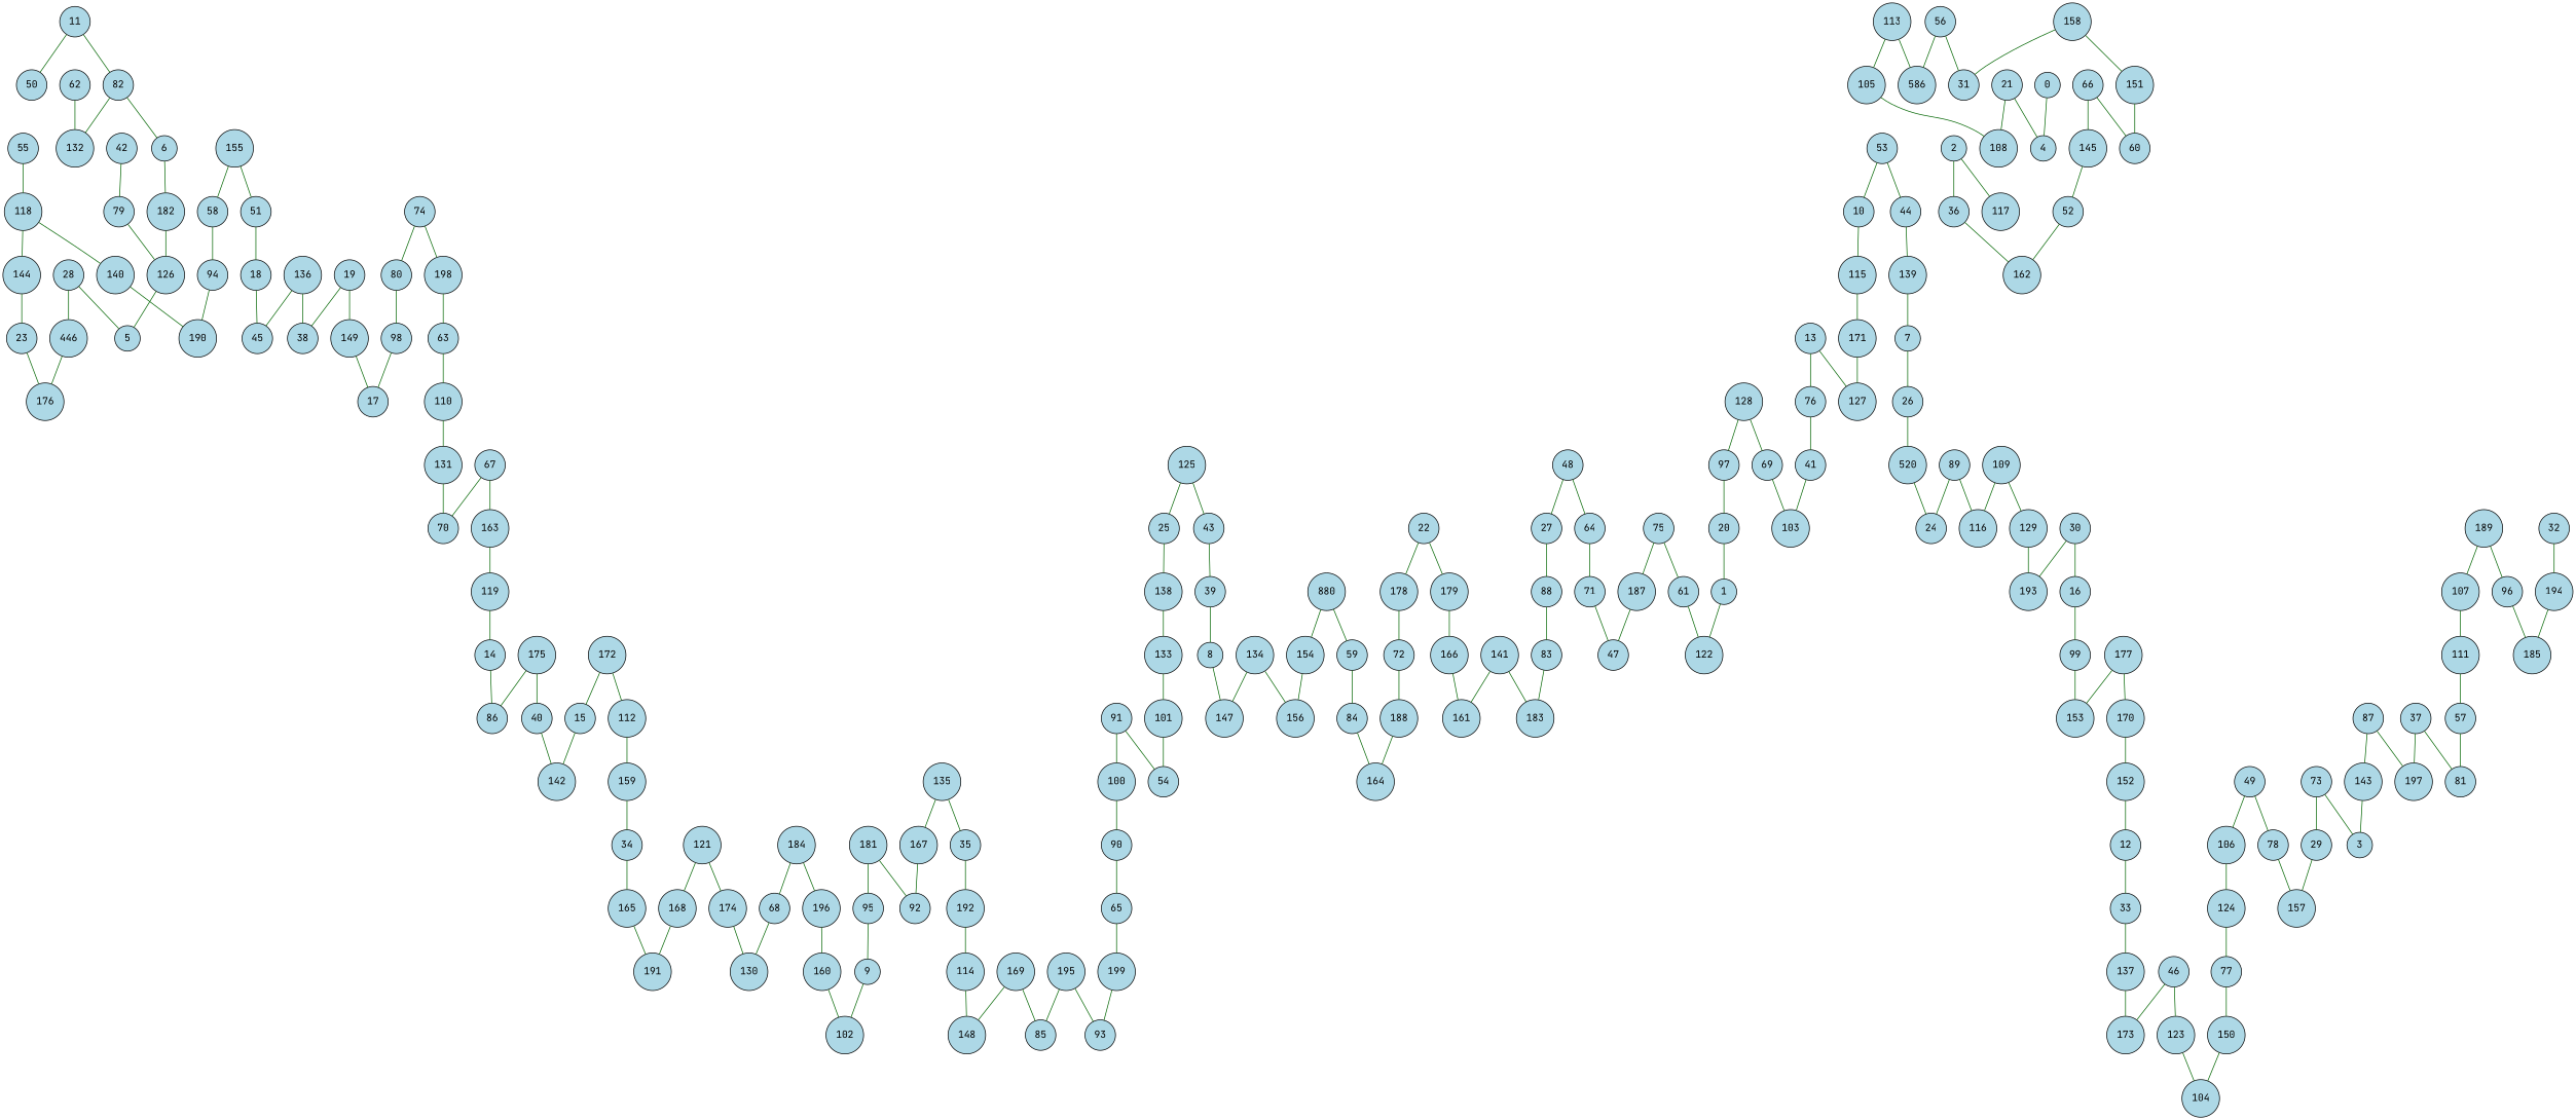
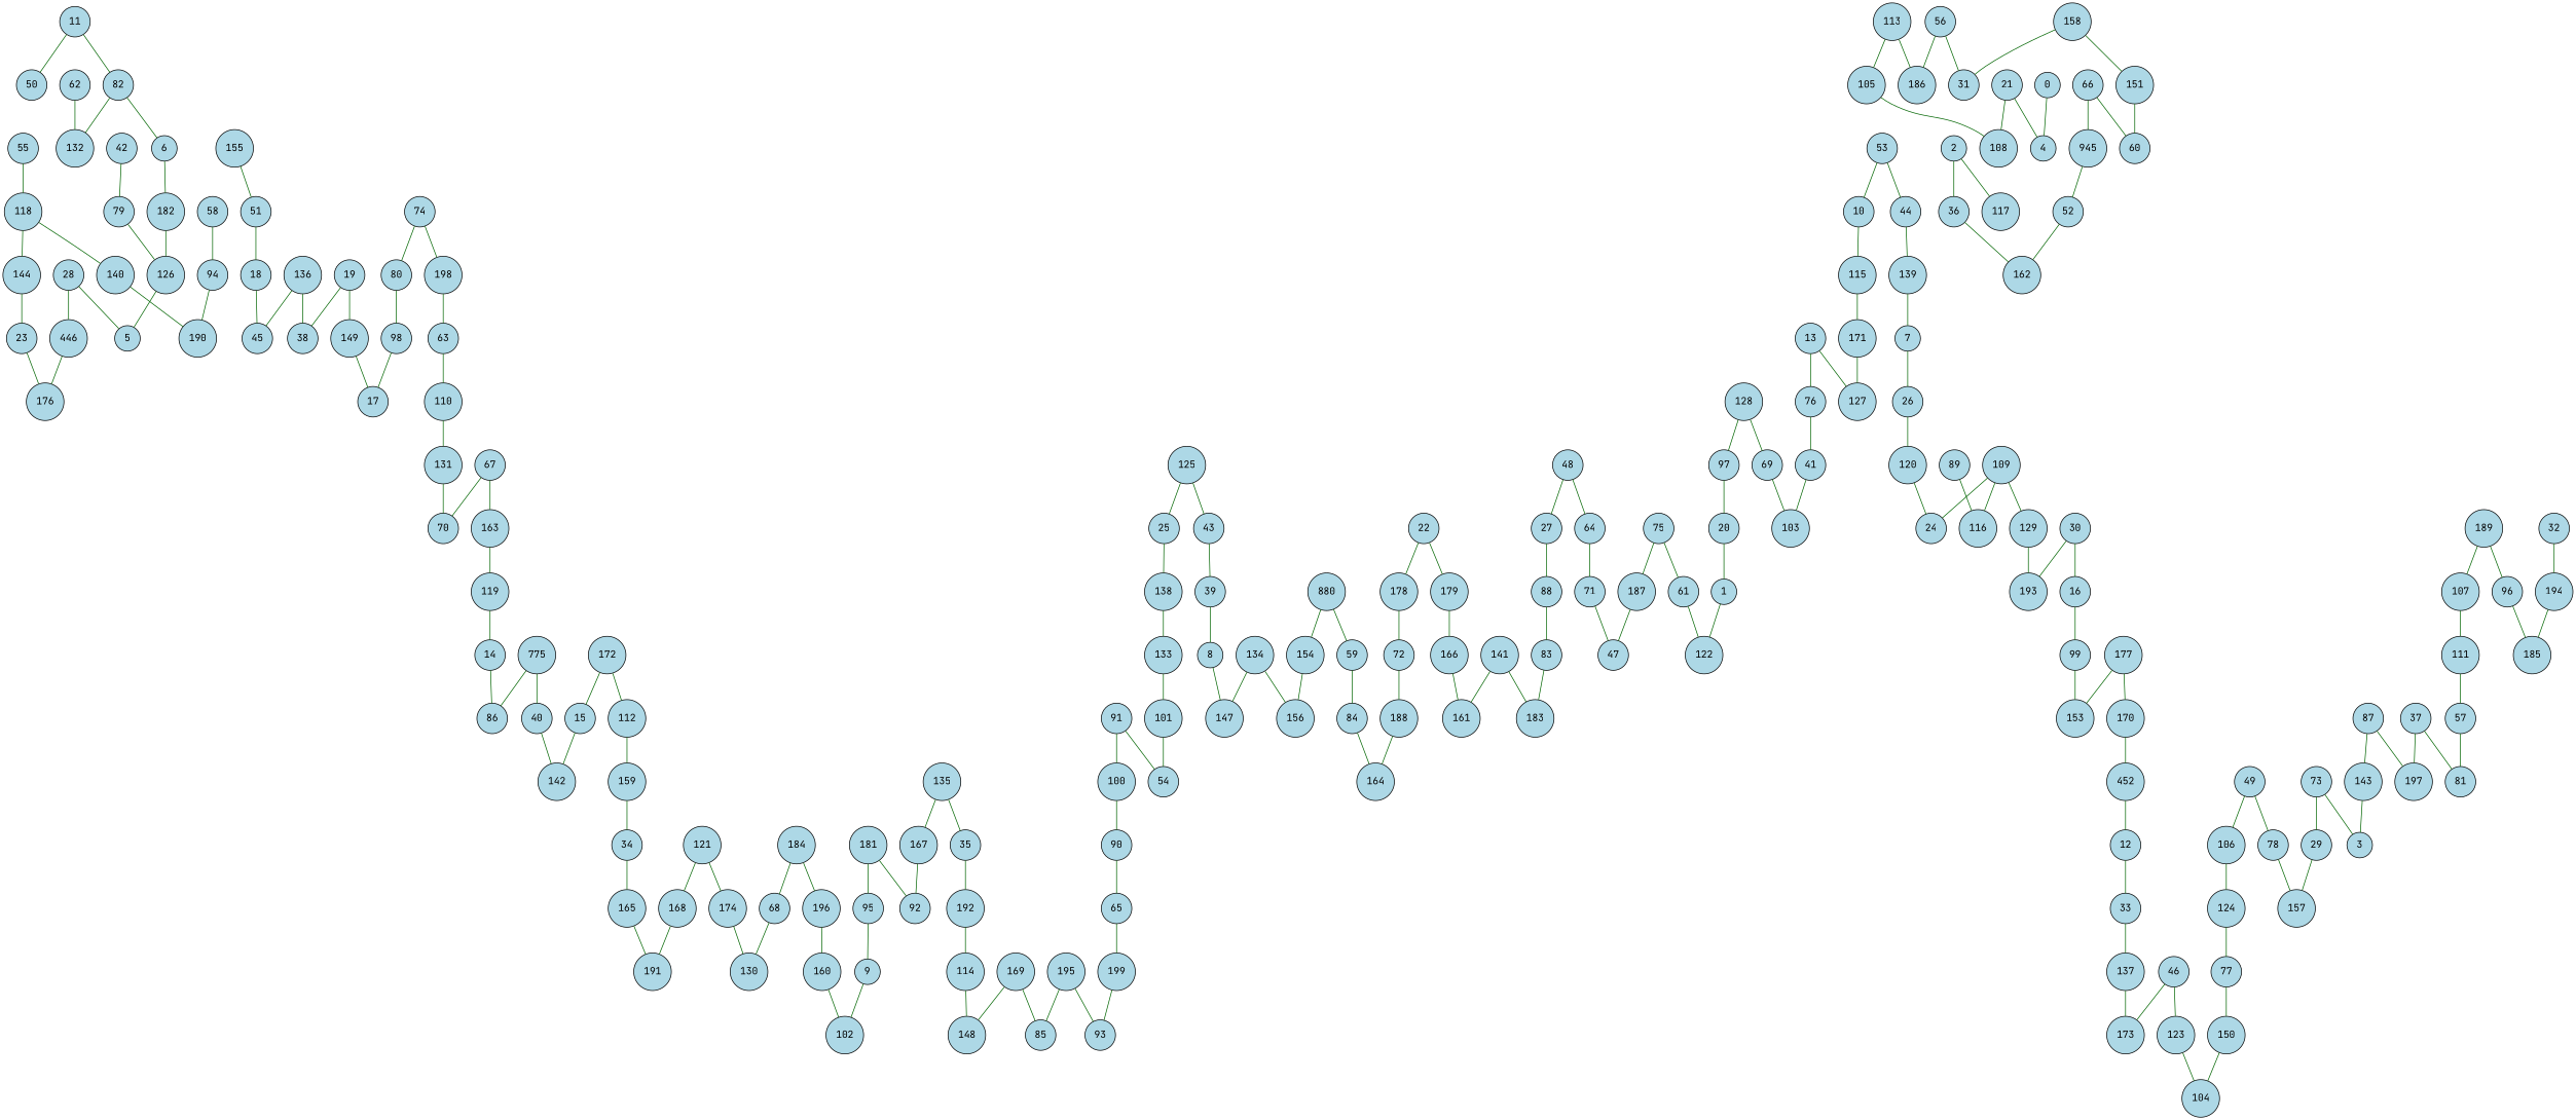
  graph {
    fontname="JetBrains Mono"
    node [fillcolor=lightblue fontname="JetBrains Mono" shape=circle style=filled]
    edge [color=darkgreen fontname="JetBrains Mono"]
    55
    118
    144
    140
    23
    190
    11
    82
    50
    6
    132
    182
    155
    58
    51
    94
    18
    126
    45
    5
-   175
+   175 [label=775]
    86
    40
    142
    176
    28
    n27 [label=446]
    136
    38
    181
    92
    95
    9
    67
    70
    163
    119
    42
    79
    14
    15
    80
    98
    17
    125
    43
    25
    39
    138
    8
    169
    148
    85
    141
    183
    161
    74
    198
    63
    114
    110
    131
    172
    112
    159
    34
    19
    149
    135
    167
    35
    192
    22
    178
    179
    72
    166
    188
    32
    194
    185
    196
    160
    102
    133
    27
    88
    83
    53
    44
    10
    139
    115
    7
    62
    184
    68
    130
    165
    164
    89
    116
    24
    171
    127
    84
    101
    54
    199
    93
    65
    191
    121
    174
    168
    123
    104
    106
    124
    77
    150
    195
    41
    103
    48
    64
    71
    91
    100
    90
    113
-   186 [label=586]
+   186
    105
    108
    49
    78
    157
    33
    137
    173
    57
    81
    46
    107
    111
    37
    197
    56
    31
    30
    16
    193
    99
    153
-   120 [label=520]
-   145
+   120
+   145 [label=945]
    52
    162
    128
    97
    69
    20
    1
    87
    143
    3
    147
    26
    66
    60
    12
    73
    29
    n174 [label=880]
    59
    154
    156
    36
    75
    187
    61
    47
    122
-   152
+   152 [label=452]
    170
    134
    21
    4
    96
    13
    76
    189
    109
    129
    158
    151
    177
    2
    117
    0
    55 -- 118
    118 -- 144
    118 -- 140
    144 -- 23
    140 -- 190
    23 -- 176
    11 -- 82
    11 -- 50
    82 -- 6
    82 -- 132
    6 -- 182
    182 -- 126
-   155 -- 58
    155 -- 51
    58 -- 94
    51 -- 18
    94 -- 190
    18 -- 45
    126 -- 5
    175 -- 86
    175 -- 40
    40 -- 142
    28 -- 5
    28 -- n27
    n27 -- 176
    136 -- 45
    136 -- 38
    181 -- 92
    181 -- 95
    95 -- 9
    9 -- 102
    67 -- 70
    67 -- 163
    163 -- 119
    119 -- 14
    42 -- 79
    79 -- 126
    14 -- 86
    15 -- 142
    80 -- 98
    98 -- 17
    125 -- 43
    125 -- 25
    43 -- 39
    25 -- 138
    39 -- 8
    138 -- 133
    8 -- 147
    169 -- 148
    169 -- 85
    141 -- 183
    141 -- 161
    74 -- 80
    74 -- 198
    198 -- 63
    63 -- 110
    114 -- 148
    110 -- 131
    131 -- 70
    172 -- 15
    172 -- 112
    112 -- 159
    159 -- 34
    34 -- 165
    19 -- 38
    19 -- 149
    149 -- 17
    135 -- 167
    135 -- 35
    167 -- 92
    35 -- 192
    192 -- 114
    22 -- 178
    22 -- 179
    178 -- 72
    179 -- 166
    72 -- 188
    166 -- 161
    188 -- 164
    32 -- 194
    194 -- 185
    196 -- 160
    160 -- 102
    133 -- 101
    27 -- 88
    88 -- 83
    83 -- 183
    53 -- 44
    53 -- 10
    44 -- 139
    10 -- 115
    139 -- 7
    115 -- 171
    7 -- 26
    62 -- 132
    184 -- 196
    184 -- 68
    68 -- 130
    165 -- 191
    89 -- 116
-   89 -- 24
+   109 -- 24
    171 -- 127
    84 -- 164
    101 -- 54
    199 -- 93
    65 -- 199
    121 -- 174
    121 -- 168
    174 -- 130
    168 -- 191
    123 -- 104
    106 -- 124
    124 -- 77
    77 -- 150
    150 -- 104
    195 -- 85
    195 -- 93
    41 -- 103
    48 -- 27
    48 -- 64
    64 -- 71
    71 -- 47
    91 -- 54
    91 -- 100
    100 -- 90
    90 -- 65
    113 -- 186
    113 -- 105
    105 -- 108
    49 -- 106
    49 -- 78
    78 -- 157
    33 -- 137
    137 -- 173
    57 -- 81
    46 -- 123
    46 -- 173
    107 -- 111
    111 -- 57
    37 -- 81
    37 -- 197
    56 -- 186
    56 -- 31
    30 -- 16
    30 -- 193
    16 -- 99
    99 -- 153
    120 -- 24
    145 -- 52
    52 -- 162
    128 -- 97
    128 -- 69
    97 -- 20
    69 -- 103
    20 -- 1
    1 -- 122
    87 -- 197
    87 -- 143
    143 -- 3
    26 -- 120
    66 -- 145
    66 -- 60
    12 -- 33
    73 -- 3
    73 -- 29
    29 -- 157
    n174 -- 59
    n174 -- 154
    59 -- 84
    154 -- 156
    36 -- 162
    75 -- 187
    75 -- 61
    187 -- 47
    61 -- 122
    152 -- 12
    170 -- 152
    134 -- 147
    134 -- 156
    21 -- 108
    21 -- 4
    96 -- 185
    13 -- 127
    13 -- 76
    76 -- 41
    189 -- 107
    189 -- 96
    109 -- 116
    109 -- 129
    129 -- 193
    158 -- 31
    158 -- 151
    151 -- 60
    177 -- 153
    177 -- 170
    2 -- 36
    2 -- 117
    0 -- 4
  }
